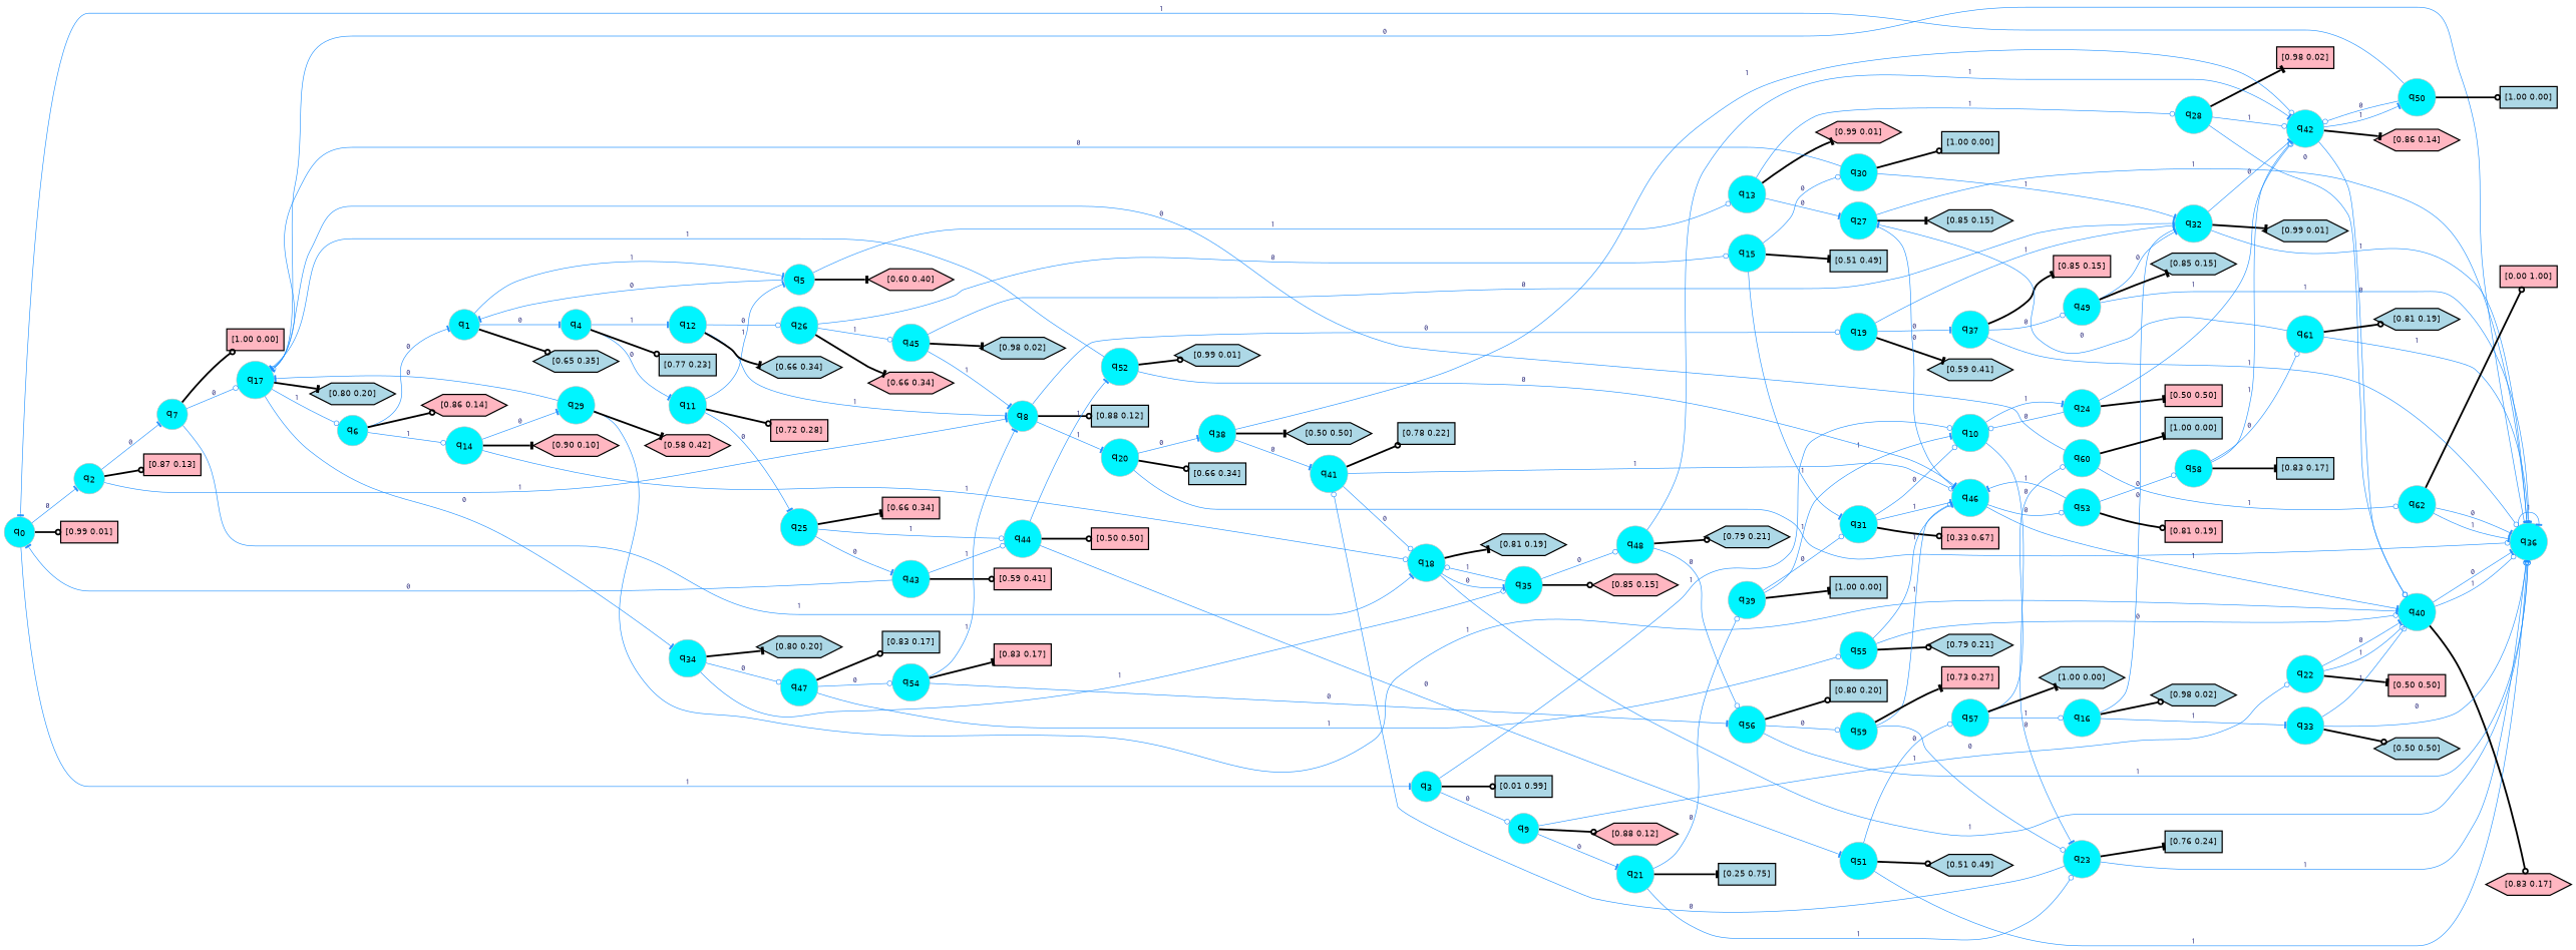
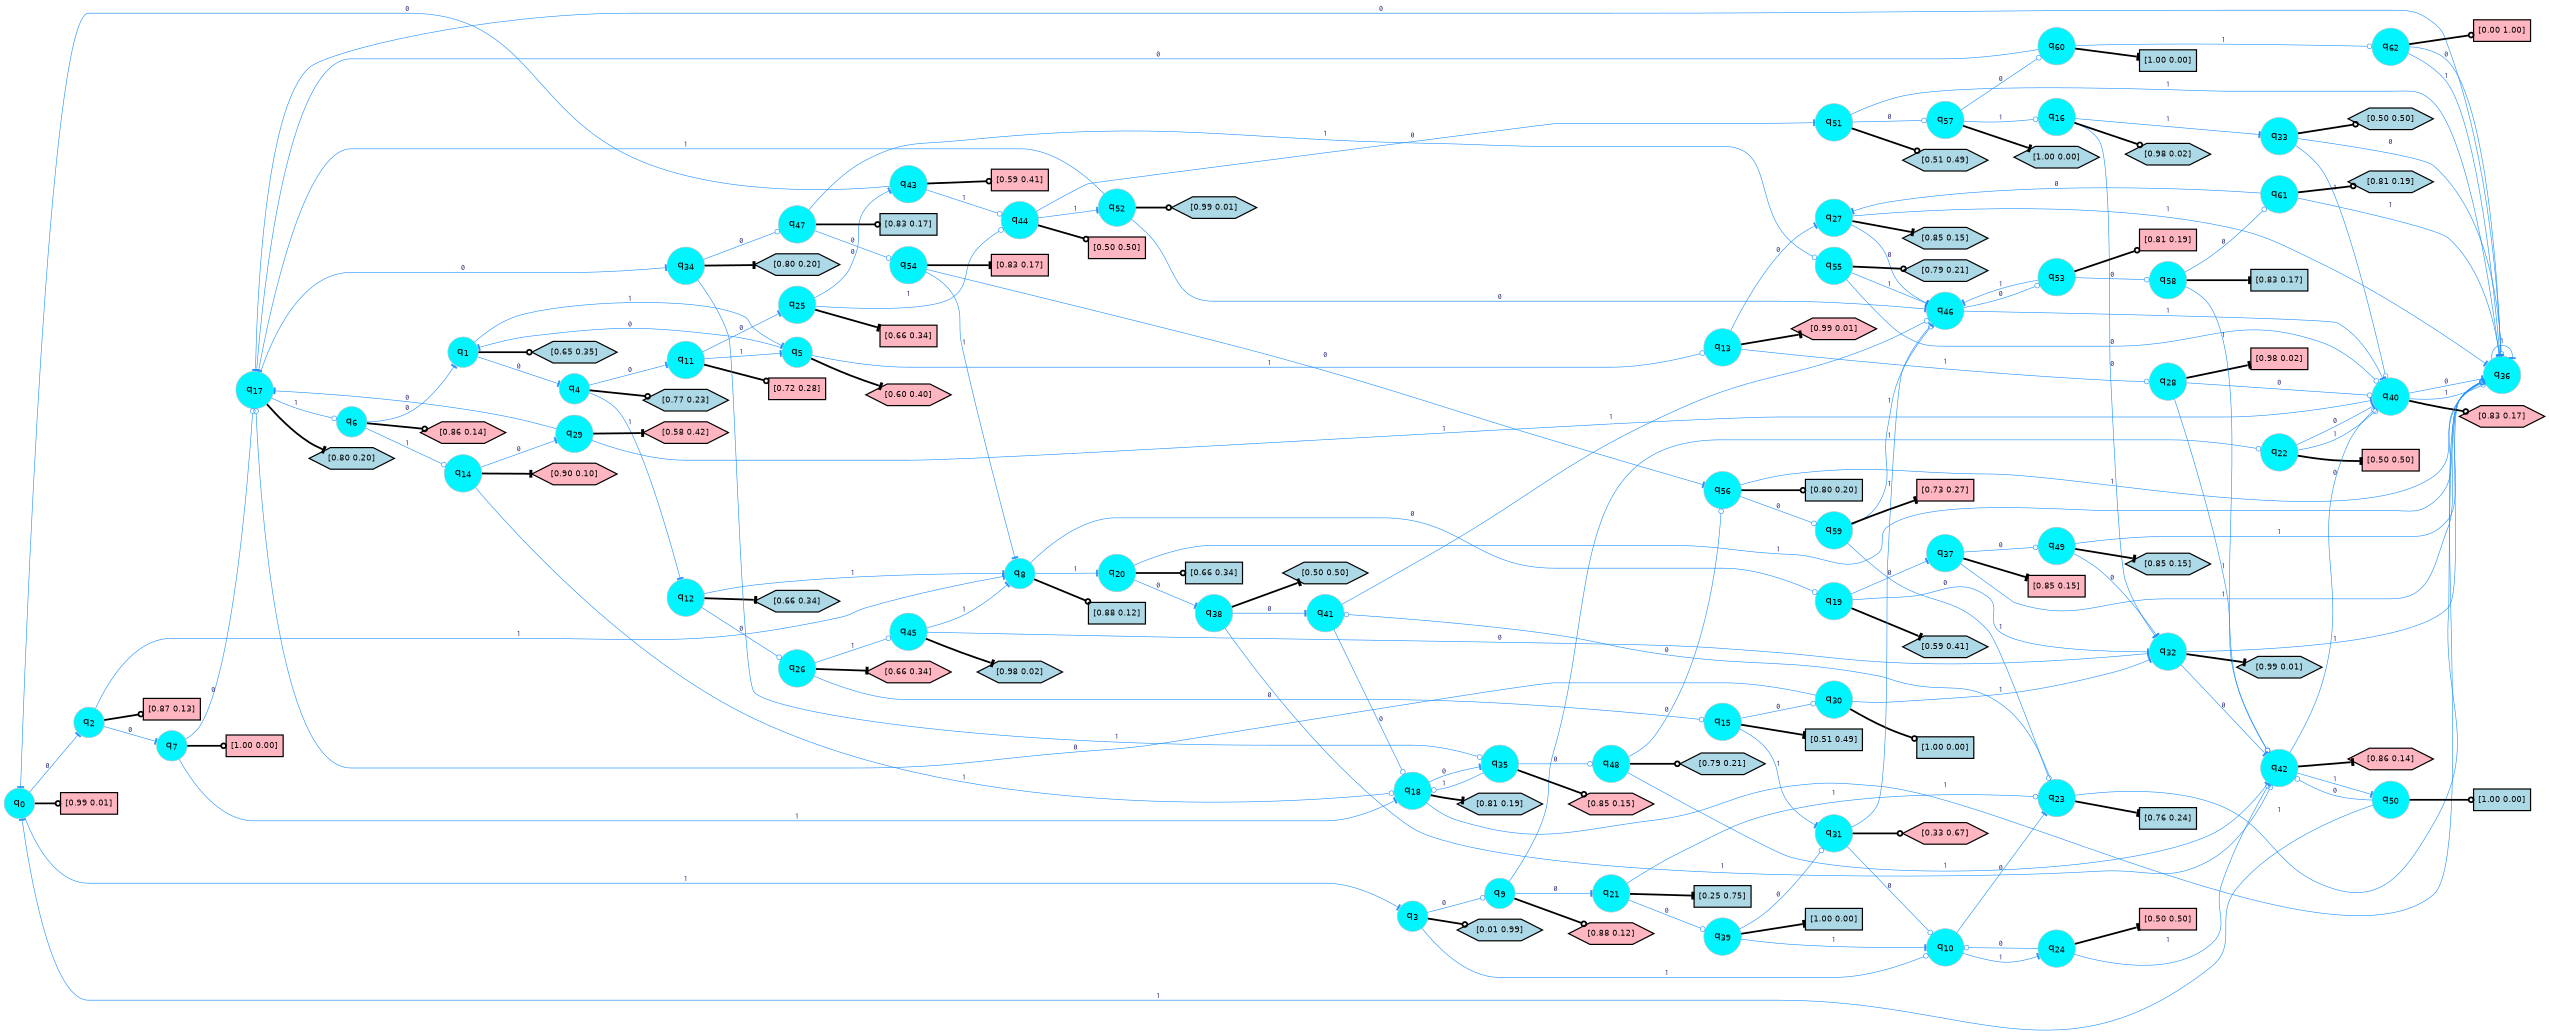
  digraph {
    rankdir=LR
    node [color=gray fillcolor=turquoise1 fontcolor=black fontname=Helvetica fontsize=16 fontweight=bold shape=circle style=filled]
    edge [arrowhead=tee arrowsize=1 color=dodgerblue1 fontcolor=midnightblue fontname=courier fontweight=bold penwidth=1 style=solid weight=20]
    n1 [label=<q<SUB>0</SUB>>]
    n2 [label=<q<SUB>2</SUB>>]
    n3 [label=<q<SUB>3</SUB>>]
    n4 [color=black fillcolor=lightpink fontsize=14 label="[0.99 0.01]" penwidth=2 shape=box]
    n5 [label=<q<SUB>7</SUB>>]
    n6 [label=<q<SUB>8</SUB>>]
    n7 [color=black fillcolor=lightpink fontsize=14 label="[0.87 0.13]" penwidth=2 shape=box]
    n8 [label=<q<SUB>9</SUB>>]
    n9 [label=<q<SUB>10</SUB>>]
-   n10 [color=black fillcolor=lightblue fontsize=14 label="[0.01 0.99]" penwidth=2 shape=box]
+   n10 [color=black fillcolor=lightblue fontsize=14 label="[0.01 0.99]" penwidth=2 shape=hexagon]
    n11 [label=<q<SUB>1</SUB>>]
    n12 [label=<q<SUB>4</SUB>>]
    n13 [label=<q<SUB>5</SUB>>]
    n14 [color=black fillcolor=lightblue fontsize=14 label="[0.65 0.35]" penwidth=2 shape=hexagon]
    n15 [label=<q<SUB>11</SUB>>]
    n16 [label=<q<SUB>12</SUB>>]
-   n17 [color=black fillcolor=lightblue fontsize=14 label="[0.77 0.23]" penwidth=2 shape=box]
+   n17 [color=black fillcolor=lightblue fontsize=14 label="[0.77 0.23]" penwidth=2 shape=hexagon]
    n18 [label=<q<SUB>13</SUB>>]
    n19 [color=black fillcolor=lightpink fontsize=14 label="[0.60 0.40]" penwidth=2 shape=hexagon]
    n20 [label=<q<SUB>17</SUB>>]
    n21 [label=<q<SUB>18</SUB>>]
    n22 [color=black fillcolor=lightpink fontsize=14 label="[1.00 0.00]" penwidth=2 shape=box]
    n23 [label=<q<SUB>19</SUB>>]
    n24 [label=<q<SUB>20</SUB>>]
    n25 [color=black fillcolor=lightblue fontsize=14 label="[0.88 0.12]" penwidth=2 shape=box]
    n26 [label=<q<SUB>21</SUB>>]
    n27 [label=<q<SUB>22</SUB>>]
    n28 [color=black fillcolor=lightpink fontsize=14 label="[0.88 0.12]" penwidth=2 shape=hexagon]
    n29 [label=<q<SUB>23</SUB>>]
    n30 [label=<q<SUB>24</SUB>>]
    n31 [label=<q<SUB>25</SUB>>]
    n32 [color=black fillcolor=lightpink fontsize=14 label="[0.72 0.28]" penwidth=2 shape=box]
    n33 [label=<q<SUB>26</SUB>>]
    n34 [color=black fillcolor=lightblue fontsize=14 label="[0.66 0.34]" penwidth=2 shape=hexagon]
    n35 [label=<q<SUB>27</SUB>>]
    n36 [label=<q<SUB>28</SUB>>]
    n37 [color=black fillcolor=lightpink fontsize=14 label="[0.99 0.01]" penwidth=2 shape=hexagon]
    n38 [label=<q<SUB>6</SUB>>]
    n39 [label=<q<SUB>14</SUB>>]
    n40 [color=black fillcolor=lightpink fontsize=14 label="[0.86 0.14]" penwidth=2 shape=hexagon]
    n41 [label=<q<SUB>29</SUB>>]
    n42 [color=black fillcolor=lightpink fontsize=14 label="[0.90 0.10]" penwidth=2 shape=hexagon]
    n43 [label=<q<SUB>34</SUB>>]
    n44 [color=black fillcolor=lightblue fontsize=14 label="[0.80 0.20]" penwidth=2 shape=hexagon]
    n45 [label=<q<SUB>35</SUB>>]
    n46 [label=<q<SUB>36</SUB>>]
    n47 [color=black fillcolor=lightblue fontsize=14 label="[0.81 0.19]" penwidth=2 shape=hexagon]
    n48 [label=<q<SUB>32</SUB>>]
    n49 [label=<q<SUB>37</SUB>>]
    n50 [color=black fillcolor=lightblue fontsize=14 label="[0.59 0.41]" penwidth=2 shape=hexagon]
    n51 [label=<q<SUB>38</SUB>>]
    n52 [color=black fillcolor=lightblue fontsize=14 label="[0.66 0.34]" penwidth=2 shape=box]
    n53 [label=<q<SUB>39</SUB>>]
    n54 [color=black fillcolor=lightblue fontsize=14 label="[0.25 0.75]" penwidth=2 shape=box]
    n55 [label=<q<SUB>40</SUB>>]
    n56 [color=black fillcolor=lightpink fontsize=14 label="[0.50 0.50]" penwidth=2 shape=box]
    n57 [label=<q<SUB>41</SUB>>]
    n58 [color=black fillcolor=lightblue fontsize=14 label="[0.76 0.24]" penwidth=2 shape=box]
    n59 [label=<q<SUB>42</SUB>>]
    n60 [color=black fillcolor=lightpink fontsize=14 label="[0.50 0.50]" penwidth=2 shape=box]
    n61 [label=<q<SUB>43</SUB>>]
    n62 [label=<q<SUB>44</SUB>>]
    n63 [color=black fillcolor=lightpink fontsize=14 label="[0.66 0.34]" penwidth=2 shape=box]
    n64 [label=<q<SUB>15</SUB>>]
    n65 [label=<q<SUB>45</SUB>>]
    n66 [color=black fillcolor=lightpink fontsize=14 label="[0.66 0.34]" penwidth=2 shape=hexagon]
    n67 [label=<q<SUB>46</SUB>>]
    n68 [color=black fillcolor=lightblue fontsize=14 label="[0.85 0.15]" penwidth=2 shape=hexagon]
    n69 [color=black fillcolor=lightpink fontsize=14 label="[0.98 0.02]" penwidth=2 shape=box]
    n70 [color=black fillcolor=lightpink fontsize=14 label="[0.58 0.42]" penwidth=2 shape=hexagon]
    n71 [label=<q<SUB>30</SUB>>]
    n72 [label=<q<SUB>31</SUB>>]
    n73 [color=black fillcolor=lightblue fontsize=14 label="[0.51 0.49]" penwidth=2 shape=box]
    n74 [color=black fillcolor=lightblue fontsize=14 label="[1.00 0.00]" penwidth=2 shape=box]
-   n75 [color=black fillcolor=lightpink fontsize=14 label="[0.33 0.67]" penwidth=2 shape=box]
+   n75 [color=black fillcolor=lightpink fontsize=14 label="[0.33 0.67]" penwidth=2 shape=hexagon]
    n76 [label=<q<SUB>16</SUB>>]
    n77 [label=<q<SUB>33</SUB>>]
    n78 [color=black fillcolor=lightblue fontsize=14 label="[0.98 0.02]" penwidth=2 shape=hexagon]
    n79 [color=black fillcolor=lightblue fontsize=14 label="[0.99 0.01]" penwidth=2 shape=hexagon]
    n80 [color=black fillcolor=lightblue fontsize=14 label="[0.50 0.50]" penwidth=2 shape=hexagon]
    n81 [label=<q<SUB>47</SUB>>]
    n82 [color=black fillcolor=lightblue fontsize=14 label="[0.80 0.20]" penwidth=2 shape=hexagon]
    n83 [label=<q<SUB>48</SUB>>]
    n84 [color=black fillcolor=lightpink fontsize=14 label="[0.85 0.15]" penwidth=2 shape=hexagon]
    n85 [label=<q<SUB>49</SUB>>]
    n86 [color=black fillcolor=lightpink fontsize=14 label="[0.85 0.15]" penwidth=2 shape=box]
    n87 [color=black fillcolor=lightblue fontsize=14 label="[0.50 0.50]" penwidth=2 shape=hexagon]
    n88 [color=black fillcolor=lightblue fontsize=14 label="[1.00 0.00]" penwidth=2 shape=box]
    n89 [color=black fillcolor=lightpink fontsize=14 label="[0.83 0.17]" penwidth=2 shape=hexagon]
-   n90 [color=black fillcolor=lightblue fontsize=14 label="[0.78 0.22]" penwidth=2 shape=box]
    n91 [label=<q<SUB>50</SUB>>]
    n92 [color=black fillcolor=lightpink fontsize=14 label="[0.86 0.14]" penwidth=2 shape=hexagon]
    n93 [color=black fillcolor=lightpink fontsize=14 label="[0.59 0.41]" penwidth=2 shape=box]
    n94 [label=<q<SUB>51</SUB>>]
    n95 [label=<q<SUB>52</SUB>>]
    n96 [color=black fillcolor=lightpink fontsize=14 label="[0.50 0.50]" penwidth=2 shape=box]
    n97 [color=black fillcolor=lightblue fontsize=14 label="[0.98 0.02]" penwidth=2 shape=hexagon]
    n98 [label=<q<SUB>53</SUB>>]
    n99 [label=<q<SUB>54</SUB>>]
    n100 [label=<q<SUB>55</SUB>>]
    n101 [color=black fillcolor=lightblue fontsize=14 label="[0.83 0.17]" penwidth=2 shape=box]
    n102 [label=<q<SUB>56</SUB>>]
    n103 [color=black fillcolor=lightblue fontsize=14 label="[0.79 0.21]" penwidth=2 shape=hexagon]
    n104 [color=black fillcolor=lightblue fontsize=14 label="[0.85 0.15]" penwidth=2 shape=hexagon]
    n105 [color=black fillcolor=lightblue fontsize=14 label="[1.00 0.00]" penwidth=2 shape=box]
    n106 [label=<q<SUB>57</SUB>>]
    n107 [color=black fillcolor=lightblue fontsize=14 label="[0.51 0.49]" penwidth=2 shape=hexagon]
    n108 [color=black fillcolor=lightblue fontsize=14 label="[0.99 0.01]" penwidth=2 shape=hexagon]
    n109 [label=<q<SUB>58</SUB>>]
    n110 [color=black fillcolor=lightpink fontsize=14 label="[0.81 0.19]" penwidth=2 shape=box]
    n111 [color=black fillcolor=lightpink fontsize=14 label="[0.83 0.17]" penwidth=2 shape=box]
    n112 [color=black fillcolor=lightblue fontsize=14 label="[0.79 0.21]" penwidth=2 shape=hexagon]
    n113 [label=<q<SUB>59</SUB>>]
    n114 [color=black fillcolor=lightblue fontsize=14 label="[0.80 0.20]" penwidth=2 shape=box]
    n115 [label=<q<SUB>60</SUB>>]
    n116 [color=black fillcolor=lightblue fontsize=14 label="[1.00 0.00]" penwidth=2 shape=hexagon]
    n117 [label=<q<SUB>61</SUB>>]
    n118 [color=black fillcolor=lightblue fontsize=14 label="[0.83 0.17]" penwidth=2 shape=box]
    n119 [color=black fillcolor=lightpink fontsize=14 label="[0.73 0.27]" penwidth=2 shape=box]
    n120 [label=<q<SUB>62</SUB>>]
    n121 [color=black fillcolor=lightblue fontsize=14 label="[1.00 0.00]" penwidth=2 shape=box]
    n122 [color=black fillcolor=lightblue fontsize=14 label="[0.81 0.19]" penwidth=2 shape=hexagon]
    n123 [color=black fillcolor=lightpink fontsize=14 label="[0.00 1.00]" penwidth=2 shape=box]
    n1 -> n2 [label=0]
    n1 -> n3 [label=1]
    n1 -> n4 [arrowhead=odot color=black penwidth=3]
    n2 -> n5 [label=0]
    n2 -> n6 [label=1]
    n2 -> n7 [arrowhead=odot color=black penwidth=3]
    n3 -> n8 [arrowhead=odot label=0]
    n3 -> n9 [arrowhead=odot label=1]
    n3 -> n10 [arrowhead=odot color=black penwidth=3]
    n5 -> n20 [arrowhead=odot label=0]
    n5 -> n21 [label=1]
    n5 -> n22 [arrowhead=odot color=black penwidth=3]
    n6 -> n23 [arrowhead=odot label=0]
    n6 -> n24 [label=1]
    n6 -> n25 [arrowhead=odot color=black penwidth=3]
    n8 -> n26 [label=0]
    n8 -> n27 [arrowhead=odot label=1]
    n8 -> n28 [arrowhead=odot color=black penwidth=3]
    n9 -> n29 [label=0]
    n9 -> n30 [label=1]
    n11 -> n12 [label=0]
    n11 -> n13 [label=1]
    n11 -> n14 [arrowhead=odot color=black penwidth=3]
    n12 -> n15 [label=0]
    n12 -> n16 [label=1]
    n12 -> n17 [arrowhead=odot color=black penwidth=3]
    n13 -> n11 [label=0]
    n13 -> n18 [arrowhead=odot label=1]
    n13 -> n19 [color=black penwidth=3]
    n15 -> n13 [label=1]
    n15 -> n31 [label=0]
    n15 -> n32 [arrowhead=odot color=black penwidth=3]
    n16 -> n6 [label=1]
    n16 -> n33 [arrowhead=odot label=0]
    n16 -> n34 [color=black penwidth=3]
    n18 -> n35 [label=0]
    n18 -> n36 [arrowhead=odot label=1]
    n18 -> n37 [color=black penwidth=3]
    n20 -> n38 [arrowhead=odot label=1]
    n20 -> n43 [label=0]
    n20 -> n44 [color=black penwidth=3]
    n21 -> n45 [label=0]
    n21 -> n46 [arrowhead=odot label=1]
    n21 -> n47 [color=black penwidth=3]
    n23 -> n48 [label=1]
    n23 -> n49 [label=0]
    n23 -> n50 [color=black penwidth=3]
    n24 -> n46 [arrowhead=odot label=1]
    n24 -> n51 [label=0]
    n24 -> n52 [arrowhead=odot color=black penwidth=3]
    n26 -> n29 [arrowhead=odot label=1]
    n26 -> n53 [arrowhead=odot label=0]
    n26 -> n54 [color=black penwidth=3]
    n27 -> n55 [label=0]
    n27 -> n55 [arrowhead=odot label=1]
    n27 -> n56 [color=black penwidth=3]
    n29 -> n46 [arrowhead=odot label=1]
    n29 -> n57 [arrowhead=odot label=0]
    n29 -> n58 [color=black penwidth=3]
    n30 -> n9 [arrowhead=odot label=0]
    n30 -> n59 [arrowhead=odot label=1]
    n30 -> n60 [color=black penwidth=3]
    n31 -> n61 [label=0]
    n31 -> n62 [arrowhead=odot label=1]
    n31 -> n63 [color=black penwidth=3]
    n33 -> n64 [arrowhead=odot label=0]
    n33 -> n65 [arrowhead=odot label=1]
    n33 -> n66 [color=black penwidth=3]
    n35 -> n46 [label=1]
    n35 -> n67 [label=0]
    n35 -> n68 [color=black penwidth=3]
    n36 -> n55 [arrowhead=odot label=0]
    n36 -> n59 [arrowhead=odot label=1]
    n36 -> n69 [color=black penwidth=3]
    n38 -> n11 [label=0]
    n38 -> n39 [arrowhead=odot label=1]
    n38 -> n40 [arrowhead=odot color=black penwidth=3]
    n39 -> n21 [arrowhead=odot label=1]
    n39 -> n41 [label=0]
    n39 -> n42 [color=black penwidth=3]
    n41 -> n20 [label=0]
    n41 -> n55 [label=1]
    n41 -> n70 [color=black penwidth=3]
    n43 -> n45 [arrowhead=odot label=1]
    n43 -> n81 [arrowhead=odot label=0]
    n43 -> n82 [color=black penwidth=3]
    n45 -> n21 [arrowhead=odot label=1]
    n45 -> n83 [arrowhead=odot label=0]
    n45 -> n84 [arrowhead=odot color=black penwidth=3]
    n46 -> n20 [label=0]
    n46 -> n46 [label=1]
    n48 -> n46 [label=1]
    n48 -> n59 [label=0]
    n48 -> n79 [color=black penwidth=3]
    n49 -> n46 [arrowhead=odot label=1]
    n49 -> n85 [arrowhead=odot label=0]
    n49 -> n86 [color=black penwidth=3]
    n51 -> n57 [label=0]
    n51 -> n59 [arrowhead=odot label=1]
    n51 -> n87 [color=black penwidth=3]
    n53 -> n9 [label=1]
    n53 -> n72 [arrowhead=odot label=0]
    n53 -> n88 [color=black penwidth=3]
    n55 -> n46 [label=0]
    n55 -> n46 [arrowhead=odot label=1]
    n55 -> n89 [arrowhead=odot color=black penwidth=3]
    n57 -> n21 [arrowhead=odot label=0]
    n57 -> n67 [arrowhead=odot label=1]
-   n57 -> n90 [arrowhead=odot color=black penwidth=3]
    n59 -> n55 [arrowhead=odot label=0]
    n59 -> n91 [label=1]
    n59 -> n92 [color=black penwidth=3]
    n61 -> n1 [label=0]
    n61 -> n62 [arrowhead=odot label=1]
    n61 -> n93 [arrowhead=odot color=black penwidth=3]
    n62 -> n94 [label=0]
    n62 -> n95 [label=1]
    n62 -> n96 [arrowhead=odot color=black penwidth=3]
    n64 -> n71 [arrowhead=odot label=0]
    n64 -> n72 [label=1]
    n64 -> n73 [color=black penwidth=3]
    n65 -> n6 [label=1]
    n65 -> n48 [label=0]
    n65 -> n97 [color=black penwidth=3]
    n67 -> n55 [label=1]
    n67 -> n98 [arrowhead=odot label=0]
    n71 -> n20 [arrowhead=odot label=0]
    n71 -> n48 [label=1]
    n71 -> n74 [arrowhead=odot color=black penwidth=3]
    n72 -> n9 [arrowhead=odot label=0]
    n72 -> n67 [label=1]
    n72 -> n75 [arrowhead=odot color=black penwidth=3]
    n76 -> n48 [label=0]
    n76 -> n77 [label=1]
    n76 -> n78 [arrowhead=odot color=black penwidth=3]
    n77 -> n46 [arrowhead=odot label=0]
    n77 -> n55 [arrowhead=odot label=1]
    n77 -> n80 [arrowhead=odot color=black penwidth=3]
    n81 -> n99 [arrowhead=odot label=0]
    n81 -> n100 [arrowhead=odot label=1]
    n81 -> n101 [arrowhead=odot color=black penwidth=3]
    n83 -> n59 [label=1]
    n83 -> n102 [arrowhead=odot label=0]
    n83 -> n103 [arrowhead=odot color=black penwidth=3]
    n85 -> n46 [label=1]
    n85 -> n48 [label=0]
    n85 -> n104 [color=black penwidth=3]
    n91 -> n1 [label=1]
    n91 -> n59 [arrowhead=odot label=0]
    n91 -> n105 [arrowhead=odot color=black penwidth=3]
    n94 -> n46 [label=1]
    n94 -> n106 [arrowhead=odot label=0]
    n94 -> n107 [arrowhead=odot color=black penwidth=3]
    n95 -> n20 [label=1]
    n95 -> n67 [label=0]
    n95 -> n108 [arrowhead=odot color=black penwidth=3]
    n98 -> n67 [label=1]
    n98 -> n109 [arrowhead=odot label=0]
    n98 -> n110 [arrowhead=odot color=black penwidth=3]
    n99 -> n6 [label=1]
    n99 -> n102 [label=0]
    n99 -> n111 [color=black penwidth=3]
    n100 -> n55 [arrowhead=odot label=0]
    n100 -> n67 [label=1]
    n100 -> n112 [arrowhead=odot color=black penwidth=3]
    n102 -> n46 [arrowhead=odot label=1]
    n102 -> n113 [arrowhead=odot label=0]
    n102 -> n114 [arrowhead=odot color=black penwidth=3]
    n106 -> n76 [arrowhead=odot label=1]
    n106 -> n115 [arrowhead=odot label=0]
    n106 -> n116 [color=black penwidth=3]
    n109 -> n59 [arrowhead=odot label=1]
    n109 -> n117 [arrowhead=odot label=0]
    n109 -> n118 [color=black penwidth=3]
    n113 -> n29 [arrowhead=odot label=0]
    n113 -> n67 [arrowhead=odot label=1]
    n113 -> n119 [color=black penwidth=3]
    n115 -> n20 [label=0]
    n115 -> n120 [arrowhead=odot label=1]
    n115 -> n121 [color=black penwidth=3]
    n117 -> n35 [label=0]
    n117 -> n46 [label=1]
    n117 -> n122 [arrowhead=odot color=black penwidth=3]
    n120 -> n46 [label=0]
    n120 -> n46 [label=1]
    n120 -> n123 [arrowhead=odot color=black penwidth=3]
  }
